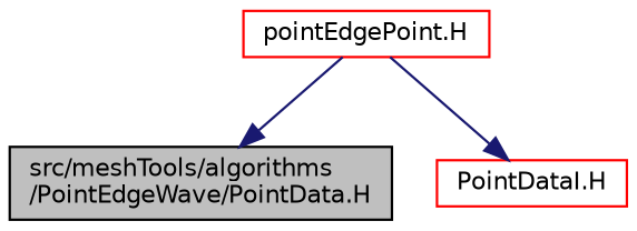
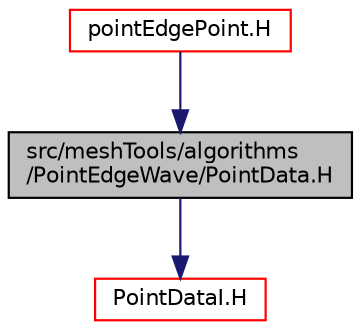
  digraph {
    node [color=red fontname=Helvetica fontsize=10 shape=record]
    edge [color=midnightblue fontname=Helvetica fontsize=10 labelfontname=Helvetica labelfontsize=10 style=solid]
    n1 [color=black fillcolor=grey75 fontcolor=black height=0.2 label="src/meshTools/algorithms\l/PointEdgeWave/PointData.H" style=filled width=0.4]
    n2 [height=0.2 label="PointDataI.H" width=0.4]
    n3 [height=0.2 label="pointEdgePoint.H" width=0.4]
-   n3 -> n2
+   n1 -> n2
    n3 -> n1
  }
